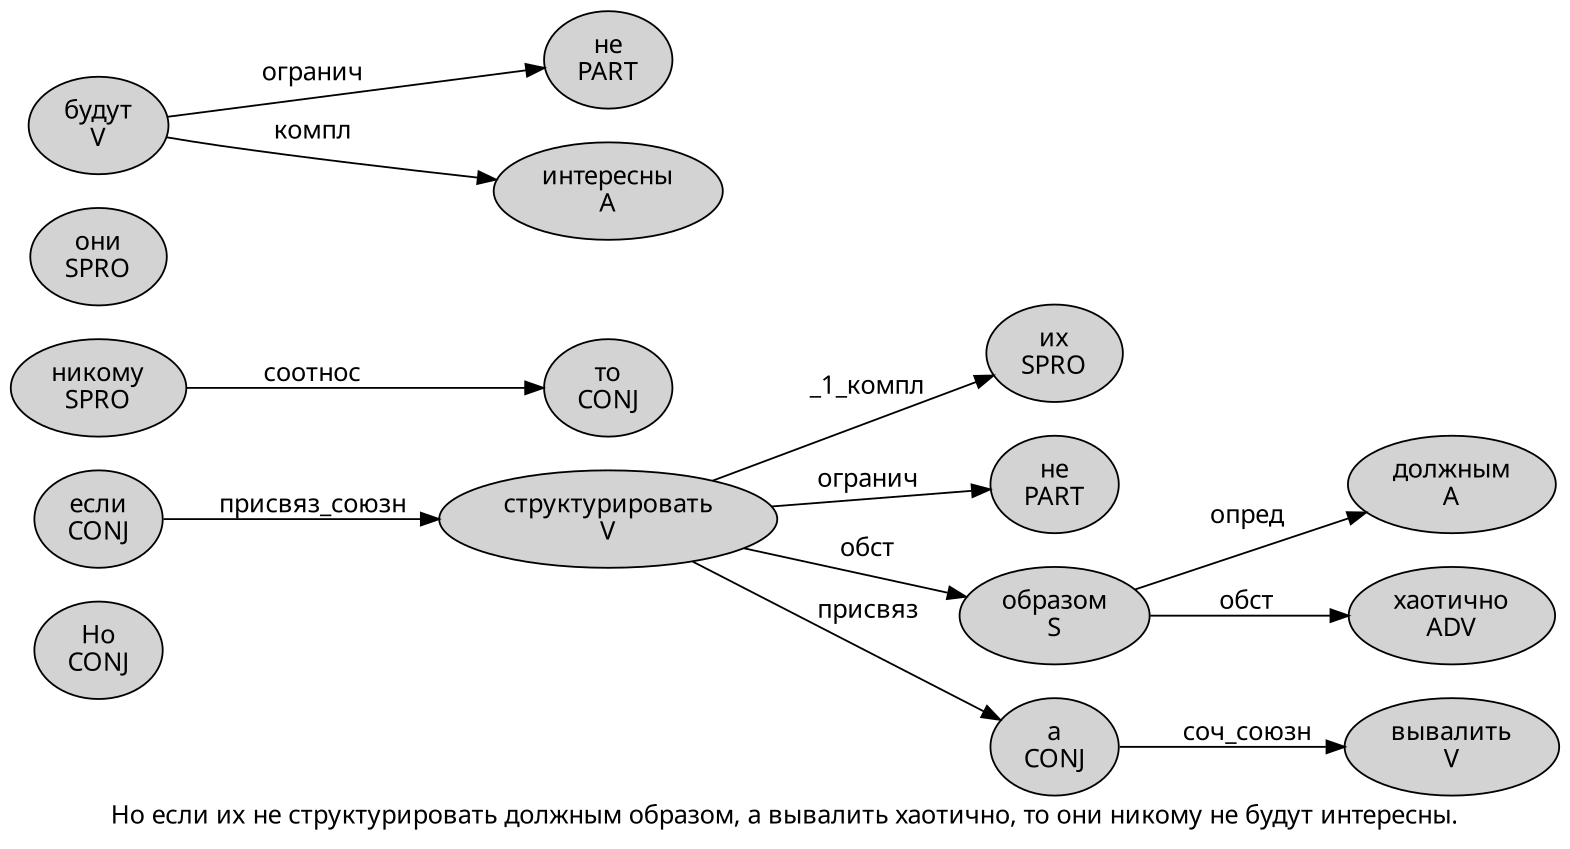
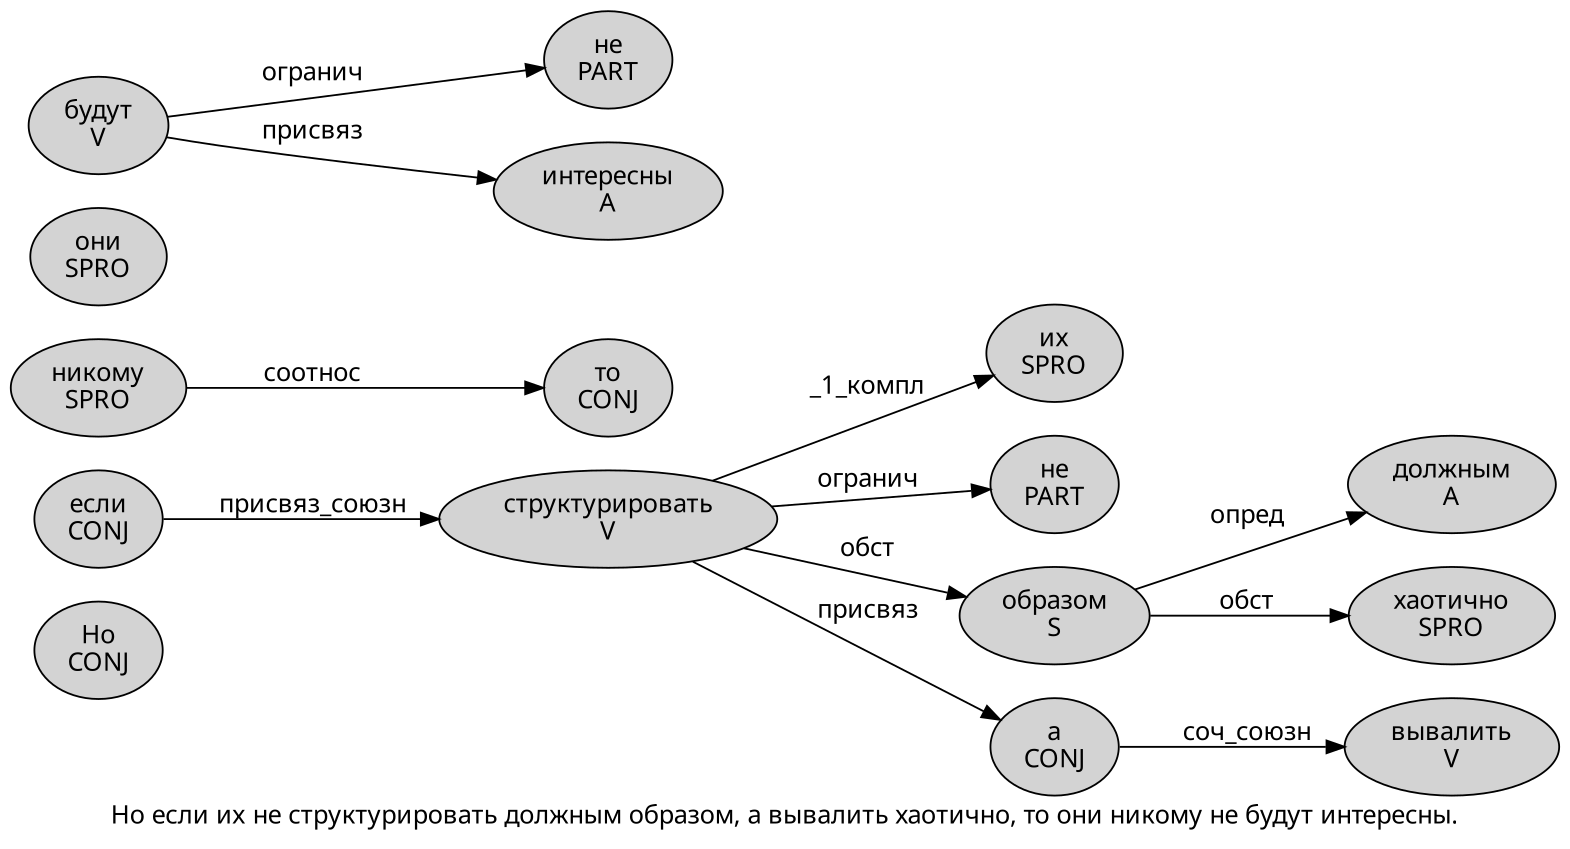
  digraph {
    fontname="Noto Sans"
    label="Но если их не структурировать должным образом, а вывалить хаотично, то они никому не будут интересны."
    rankdir=LR
    node [fillcolor=lightgray fontname="Noto Sans" penwidth=1 shape=ellipse style=filled]
    edge [fontname="Noto Sans"]
    n1 [label="Но\nCONJ"]
    n2 [label="если\nCONJ"]
    n3 [label="структурировать\nV"]
    n4 [label="их\nSPRO"]
    n5 [label="не\nPART"]
    n6 [label="образом\nS"]
    n7 [label="а\nCONJ"]
    n8 [label="то\nCONJ"]
    n9 [label="должным\nA"]
-   n10 [label="хаотично\nADV"]
+   n10 [label="хаотично\nSPRO"]
    n11 [label="вывалить\nV"]
    n12 [label="они\nSPRO"]
    n13 [label="никому\nSPRO"]
    n14 [label="не\nPART"]
    n15 [label="будут\nV"]
    n16 [label="интересны\nA"]
    n2 -> n3 [label="присвяз_союзн"]
    n3 -> n4 [label="_1_компл"]
    n3 -> n5 [label="огранич"]
    n3 -> n6 [label="обст"]
    n3 -> n7 [label="присвяз"]
    n6 -> n9 [label="опред"]
    n6 -> n10 [label="обст"]
    n7 -> n11 [label="соч_союзн"]
    n13 -> n8 [label="соотнос"]
    n15 -> n14 [label="огранич"]
-   n15 -> n16 [label="компл"]
+   n15 -> n16 [label="присвяз"]
  }
